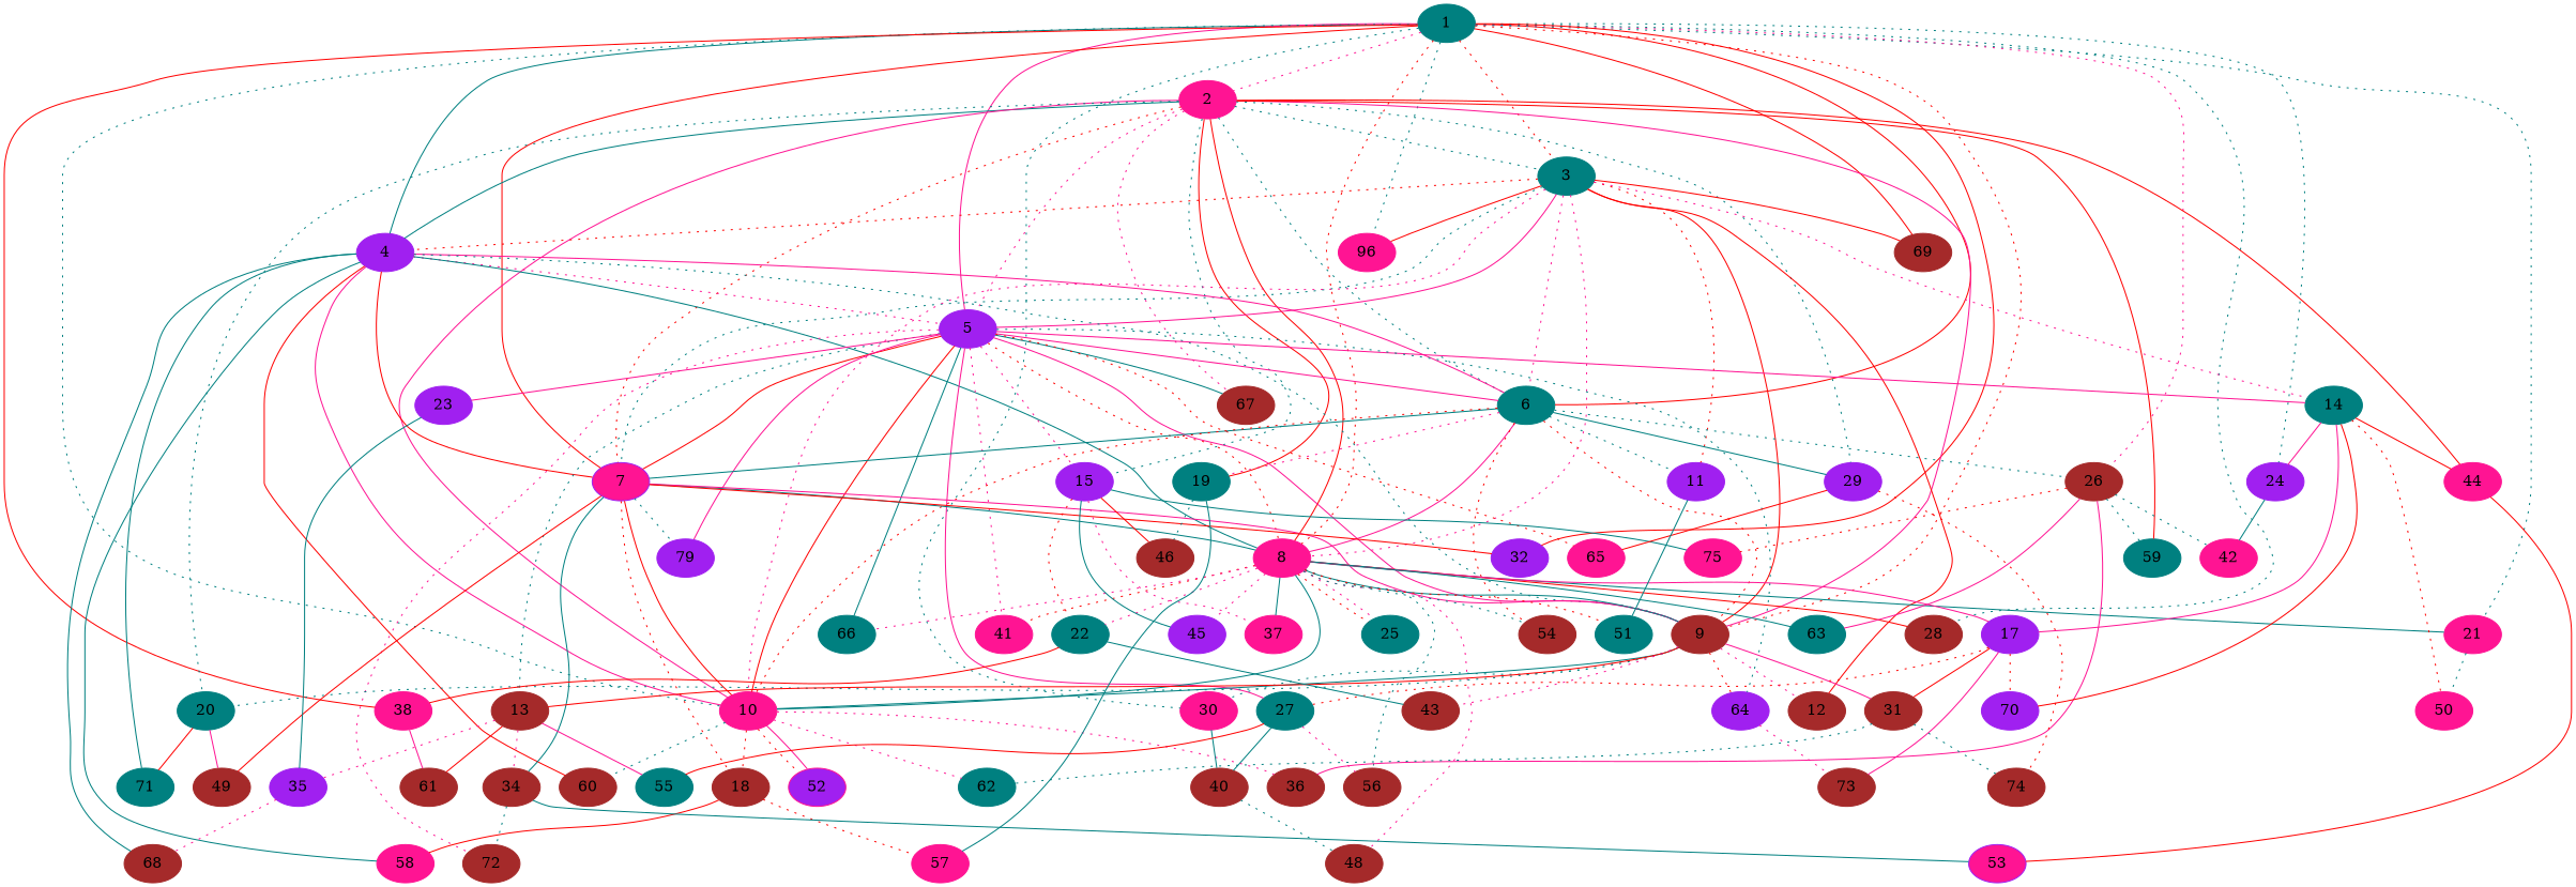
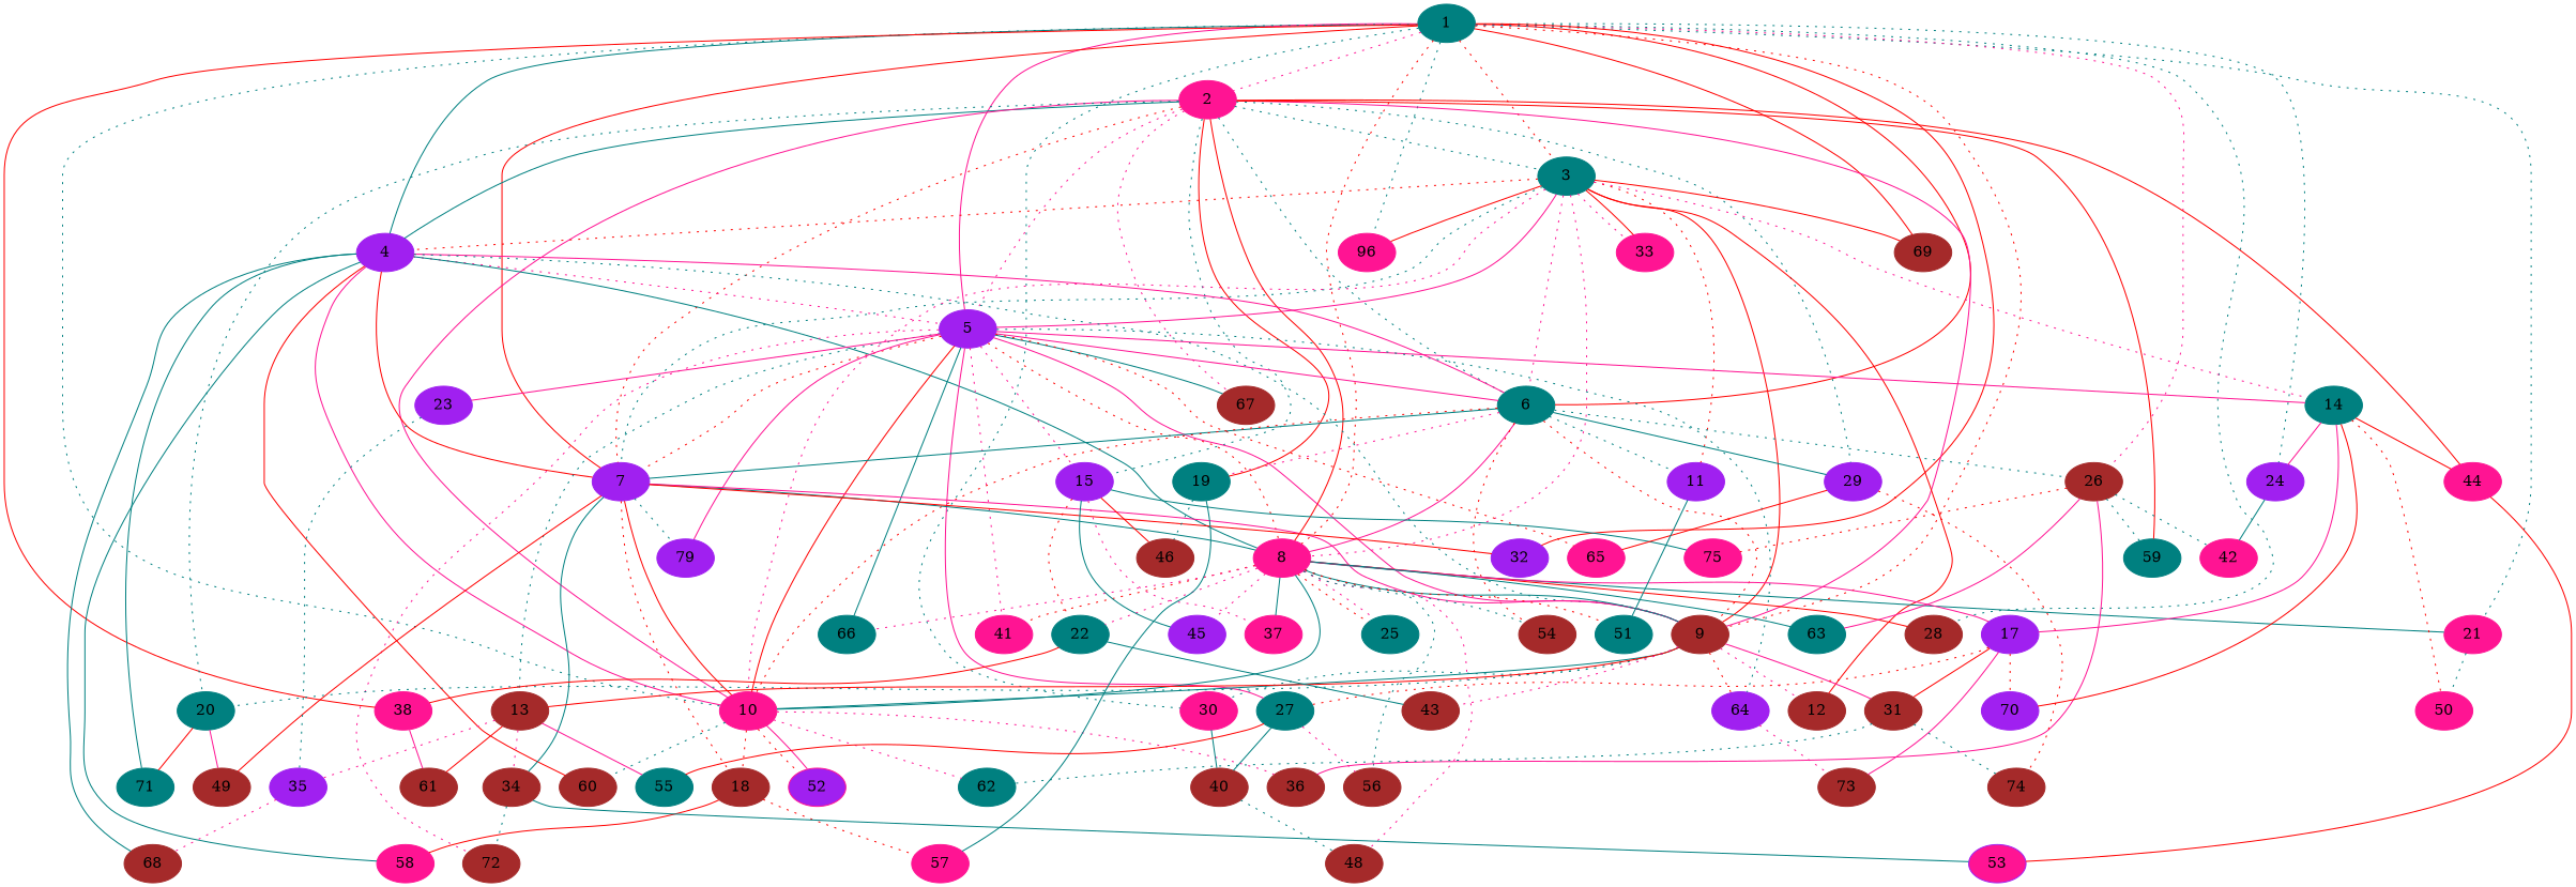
  graph {
    node [color=brown style=filled]
    edge [color=red style=dotted]
    1 [color=teal]
    2 [color=deeppink]
    3 [color=teal]
    4 [color=purple]
    5 [color=purple]
    6 [color=teal]
-   7 [color=purple fillcolor=deeppink]
+   7 [color=purple]
    8 [color=deeppink]
    9
    10 [color=deeppink]
    n11 [color=deeppink label=96]
    21 [color=deeppink]
    24 [color=purple]
    26
    28
    30 [color=deeppink]
    32 [color=purple]
    38 [color=deeppink]
    69
    15 [color=purple]
    19 [color=teal]
    20 [color=teal]
    29 [color=purple]
    44 [color=deeppink]
    59 [color=teal]
    67
    11 [color=purple]
    12
    14 [color=teal]
+   33 [color=deeppink]
    58 [color=deeppink]
    60
    68
    71 [color=teal]
    13
    23 [color=purple]
    27 [color=teal]
    n38 [color=purple label=79]
    41 [color=deeppink]
    64 [color=purple]
    65 [color=deeppink]
    66 [color=teal]
    72
    54
    18
    34
    49
    17 [color=purple]
    22 [color=teal]
    25 [color=teal]
    37 [color=deeppink]
    45 [color=purple]
    48
    51 [color=teal]
    56
    63 [color=teal]
    31
    43
    36
    52 [color=deeppink fillcolor=purple]
    62 [color=teal]
    50 [color=deeppink]
    42 [color=deeppink]
    75 [color=deeppink]
    40
    61
    46
    57 [color=deeppink]
    74
    53 [color=purple fillcolor=deeppink]
    70 [color=purple]
    35 [color=purple]
    55 [color=teal]
    73
    1 -- 2 [color=deeppink]
    1 -- 3
    1 -- 4 [color=teal style=solid]
    1 -- 5 [color=deeppink style=solid]
    1 -- 6 [style=solid]
    1 -- 7 [style=solid]
    1 -- 8
    1 -- 9
    1 -- 10 [color=teal]
    1 -- n11 [color=teal]
    1 -- 21 [color=teal]
    1 -- 24 [color=teal]
    1 -- 26 [color=deeppink]
    1 -- 28 [color=teal]
    1 -- 30 [color=teal]
    1 -- 32 [style=solid]
    1 -- 38 [style=solid]
    1 -- 69 [style=solid]
    2 -- 3 [color=teal]
    2 -- 4 [color=teal style=solid]
    2 -- 5 [color=deeppink]
    2 -- 6 [color=teal]
    2 -- 7
    2 -- 8 [style=solid]
    2 -- 9 [color=deeppink style=solid]
    2 -- 10 [color=deeppink style=solid]
    2 -- 15 [color=teal]
    2 -- 19 [style=solid]
    2 -- 20 [color=teal]
    2 -- 29 [color=teal]
    2 -- 44 [style=solid]
    2 -- 59 [style=solid]
    2 -- 67 [color=deeppink]
    3 -- 4
    3 -- 5 [color=deeppink style=solid]
    3 -- 6 [color=deeppink]
    3 -- 7 [color=teal]
    3 -- 8 [color=deeppink]
    3 -- 9 [style=solid]
    3 -- 10 [color=deeppink]
    3 -- n11 [style=solid]
    3 -- 69 [style=solid]
    3 -- 11
    3 -- 12 [style=solid]
    3 -- 14 [color=deeppink]
+   3 -- 33 [color=deeppink]
+   3 -- 33 [style=solid]
    4 -- 5 [color=deeppink]
    4 -- 6 [color=deeppink style=solid]
    4 -- 7 [style=solid]
    4 -- 8 [color=teal style=solid]
    4 -- 9 [color=teal]
    4 -- 10 [color=deeppink style=solid]
    4 -- 58 [color=teal style=solid]
    4 -- 60 [style=solid]
    4 -- 68 [color=teal style=solid]
    4 -- 71 [color=teal style=solid]
    5 -- 6 [color=deeppink style=solid]
-   5 -- 7 [style=solid]
+   5 -- 7
    5 -- 8
    5 -- 9 [color=deeppink style=solid]
    5 -- 10 [style=solid]
    5 -- 15 [color=deeppink]
    5 -- 67 [color=teal style=solid]
    5 -- 14 [color=deeppink style=solid]
    5 -- 13 [color=teal]
    5 -- 23 [color=deeppink style=solid]
    5 -- 27 [color=deeppink style=solid]
    5 -- n38 [color=deeppink style=solid]
    5 -- 41 [color=deeppink]
    5 -- 64 [color=teal]
    5 -- 65
    5 -- 66 [color=teal style=solid]
    5 -- 72 [color=deeppink]
    6 -- 7 [color=teal style=solid]
    6 -- 8 [color=deeppink style=solid]
    6 -- 9
    6 -- 10
    6 -- 26 [color=teal]
    6 -- 19 [color=deeppink]
    6 -- 29 [color=teal style=solid]
    6 -- 11 [color=teal]
    6 -- 54
    7 -- 8 [color=teal style=solid]
    7 -- 9 [color=deeppink style=solid]
    7 -- 10 [style=solid]
    7 -- 32 [style=solid]
    7 -- n38 [color=teal]
    7 -- 18
    7 -- 34 [color=teal style=solid]
    7 -- 49 [style=solid]
    8 -- 9 [color=teal style=solid]
    8 -- 10 [color=teal style=solid]
    8 -- 21 [color=teal style=solid]
    8 -- 28 [style=solid]
    8 -- 41
    8 -- 66 [color=deeppink]
    8 -- 54 [color=teal]
    8 -- 17 [color=deeppink style=solid]
    8 -- 22 [color=deeppink]
    8 -- 25
    8 -- 25 [color=deeppink]
    8 -- 37 [color=teal style=solid]
    8 -- 45 [color=deeppink]
    8 -- 48 [color=deeppink]
    8 -- 51
    8 -- 56 [color=teal]
    8 -- 63 [color=teal style=solid]
    9 -- 10 [color=teal style=solid]
    9 -- 30 [color=teal]
    9 -- 20 [color=teal]
    9 -- 12 [color=deeppink]
    9 -- 13 [style=solid]
    9 -- 64
    9 -- 31 [color=deeppink style=solid]
    9 -- 43 [color=deeppink]
    10 -- 60 [color=teal]
    10 -- 18
    10 -- 36 [color=deeppink]
    10 -- 52
    10 -- 52 [color=deeppink style=solid]
    10 -- 62 [color=deeppink]
    21 -- 50 [color=teal]
    24 -- 42 [color=teal style=solid]
    26 -- 59 [color=teal]
    26 -- 63 [color=deeppink style=solid]
    26 -- 36 [color=deeppink style=solid]
    26 -- 42 [color=teal]
    26 -- 75
    30 -- 40 [color=teal style=solid]
    38 -- 61 [color=deeppink style=solid]
    15 -- 22
    15 -- 37 [color=deeppink]
    15 -- 45 [color=teal style=solid]
    15 -- 75 [color=teal style=solid]
    15 -- 46 [style=solid]
    19 -- 46 [color=teal]
    19 -- 57 [color=teal style=solid]
    20 -- 71 [style=solid]
    20 -- 49 [color=deeppink style=solid]
    29 -- 65 [style=solid]
    29 -- 74
    44 -- 53 [style=solid]
    11 -- 51 [color=teal style=solid]
    14 -- 24 [color=deeppink style=solid]
    14 -- 44 [style=solid]
    14 -- 17 [color=deeppink style=solid]
    14 -- 50
    14 -- 70 [style=solid]
    13 -- 34 [color=deeppink]
    13 -- 61 [style=solid]
    13 -- 35 [color=deeppink]
    13 -- 55 [color=deeppink style=solid]
-   23 -- 35 [color=teal style=solid]
+   23 -- 35 [color=teal]
    27 -- 56 [color=deeppink]
    27 -- 40 [color=teal style=solid]
    27 -- 55 [style=solid]
    64 -- 73 [color=deeppink]
    18 -- 58 [style=solid]
    18 -- 57
    34 -- 72 [color=teal]
    34 -- 53 [color=teal style=solid]
    17 -- 27
    17 -- 31 [style=solid]
    17 -- 70
    17 -- 73 [color=deeppink style=solid]
    22 -- 38 [style=solid]
    22 -- 43 [color=teal style=solid]
    31 -- 62 [color=teal]
    31 -- 74 [color=teal]
    40 -- 48 [color=teal]
    35 -- 68 [color=deeppink]
  }
